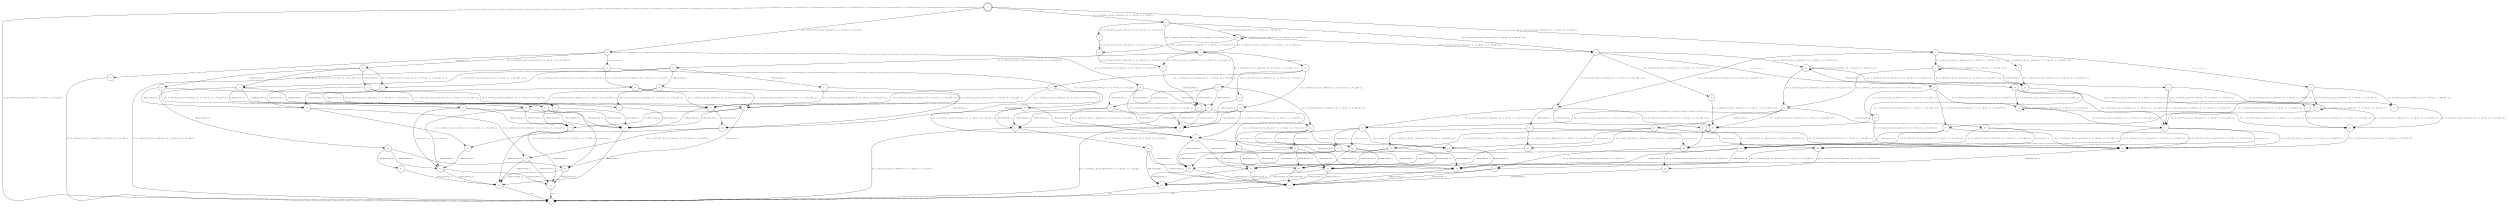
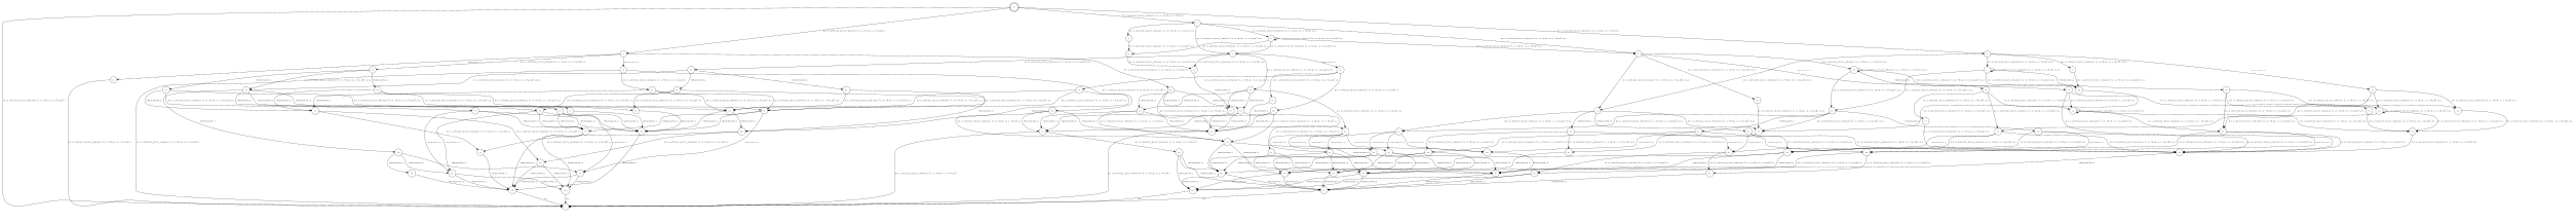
  digraph {
    fontname="Comic Neue"
    node [fontname="Comic Neue" shape=circle]
    edge [fontname="Comic Neue"]
    0 [peripheries=2]
    1
    2
    3
    4
    5
    6
    7
    8
    9
    10
    11
    12
    13
    14
    15
    16
    17
    18
    19
    20
    21
    22
    23
    24
    25
    26
    27
    28
    29
    30
    31
    32
    33
    34
    35
    36
    37
    38
    39
    40
-   41
    42
    43
    44
    45
    46
    47
    48
    49
    50
    51
    52
    53
    54
    55
    56
    57
    58
    59
    60
    61
    62
    63
    64
    65
    66
    67
    68
    69
    70
    71
    72
    73
    74
    75
    76
    77
    78
    79
    80
    81
    82
    83
    84
    85
    86
    87
    88
    89
    90
    91
    92
    93
    94
    95
    96
    97
    98
    99
    100
    0 -> 1 [label="EX !0 !ATOMIC_EXCH_BRANCH (1, +1, TRUE, +1, 1, FALSE) !::"]
    0 -> 2 [label="EX !1 !ATOMIC_EXCH_BRANCH (1, +0, TRUE, +0, 1, TRUE) !::"]
    0 -> 3 [label="EX !2 !ATOMIC_EXCH_BRANCH (1, +1, TRUE, +0, 2, TRUE) !::"]
    0 -> 4 [label="EX !0 !ATOMIC_EXCH_BRANCH (1, +1, TRUE, +1, 1, FALSE) !::"]
    2 -> 5 [label="EX !1 !ATOMIC_EXCH_BRANCH (1, +0, TRUE, +0, 1, TRUE) !:0:1:"]
    2 -> 6 [label="EX !2 !ATOMIC_EXCH_BRANCH (1, +1, TRUE, +0, 2, TRUE) !:0:1:"]
    2 -> 7 [label="EX !0 !ATOMIC_EXCH_BRANCH (1, +1, TRUE, +1, 1, FALSE) !:0:1:"]
    2 -> 8 [label="EX !1 !ATOMIC_EXCH_BRANCH (1, +0, TRUE, +0, 1, TRUE) !:0:1:"]
    3 -> 9 [label="EX !0 !ATOMIC_EXCH_BRANCH (1, +1, TRUE, +1, 1, TRUE) !:0:1:2:"]
    3 -> 10 [label="TERMINATE !2"]
    3 -> 11 [label="EX !1 !ATOMIC_EXCH_BRANCH (1, +0, TRUE, +0, 1, FALSE) !:0:1:2:"]
    3 -> 12 [label="EX !0 !ATOMIC_EXCH_BRANCH (1, +1, TRUE, +1, 1, TRUE) !:0:1:2:"]
    4 -> 13 [label="TERMINATE !0"]
    4 -> 14 [label="TERMINATE !0"]
    4 -> 15 [label="EX !1 !ATOMIC_EXCH_BRANCH (1, +0, TRUE, +0, 1, FALSE) !:0:"]
    4 -> 16 [label="EX !2 !ATOMIC_EXCH_BRANCH (1, +1, TRUE, +0, 2, FALSE) !:0:"]
    5 -> 17 [label="EX !0 !ATOMIC_EXCH_BRANCH (1, +1, TRUE, +1, 1, FALSE) !:0:1:"]
    6 -> 11 [label="EX !1 !ATOMIC_EXCH_BRANCH (1, +0, TRUE, +0, 1, FALSE) !:0:1:2:"]
    6 -> 18 [label="EX !1 !ATOMIC_EXCH_BRANCH (1, +0, TRUE, +0, 1, FALSE) !:0:1:2:"]
    6 -> 19 [label="TERMINATE !2"]
    6 -> 20 [label="EX !0 !ATOMIC_EXCH_BRANCH (1, +1, TRUE, +1, 1, TRUE) !:0:1:2:"]
    7 -> 21 [label="EX !1 !ATOMIC_EXCH_BRANCH (1, +0, TRUE, +0, 1, FALSE) !:0:1:"]
    7 -> 22 [label="TERMINATE !0"]
    7 -> 23 [label="EX !2 !ATOMIC_EXCH_BRANCH (1, +1, TRUE, +0, 2, FALSE) !:0:1:"]
    7 -> 24 [label="EX !1 !ATOMIC_EXCH_BRANCH (1, +0, TRUE, +0, 1, FALSE) !:0:1:"]
    8 -> 6 [label="EX !2 !ATOMIC_EXCH_BRANCH (1, +1, TRUE, +0, 2, TRUE) !:0:1:"]
    8 -> 7 [label="EX !0 !ATOMIC_EXCH_BRANCH (1, +1, TRUE, +1, 1, FALSE) !:0:1:"]
    8 -> 8 [label="EX !1 !ATOMIC_EXCH_BRANCH (1, +0, TRUE, +0, 1, TRUE) !:0:1:"]
    8 -> 17 [label="EX !0 !ATOMIC_EXCH_BRANCH (1, +1, TRUE, +1, 1, FALSE) !:0:1:"]
    9 -> 25 [label="EX !1 !ATOMIC_EXCH_BRANCH (1, +0, TRUE, +0, 1, FALSE) !:0:1:2:"]
    10 -> 26 [label="EX !0 !ATOMIC_EXCH_BRANCH (1, +1, TRUE, +1, 1, TRUE) !:0:1:"]
    10 -> 27 [label="EX !1 !ATOMIC_EXCH_BRANCH (1, +0, TRUE, +0, 1, FALSE) !:0:1:"]
    10 -> 28 [label="EX !0 !ATOMIC_EXCH_BRANCH (1, +1, TRUE, +1, 1, TRUE) !:0:1:"]
    11 -> 29 [label="EX !0 !ATOMIC_EXCH_BRANCH (1, +1, TRUE, +1, 1, FALSE) !:0:1:2:"]
    11 -> 30 [label="TERMINATE !1"]
    11 -> 31 [label="TERMINATE !2"]
    11 -> 32 [label="EX !0 !ATOMIC_EXCH_BRANCH (1, +1, TRUE, +1, 1, FALSE) !:0:1:2:"]
    12 -> 12 [label="EX !0 !ATOMIC_EXCH_BRANCH (1, +1, TRUE, +1, 1, TRUE) !:0:1:2:"]
    12 -> 25 [label="EX !1 !ATOMIC_EXCH_BRANCH (1, +0, TRUE, +0, 1, FALSE) !:0:1:2:"]
    12 -> 33 [label="TERMINATE !2"]
    12 -> 34 [label="EX !1 !ATOMIC_EXCH_BRANCH (1, +0, TRUE, +0, 1, FALSE) !:0:1:2:"]
    13 -> 1 [label="EX !2 !ATOMIC_EXCH_BRANCH (1, +1, TRUE, +0, 2, FALSE) !::"]
    14 -> 1 [label="EX !2 !ATOMIC_EXCH_BRANCH (1, +1, TRUE, +0, 2, FALSE) !::"]
    14 -> 35 [label="EX !1 !ATOMIC_EXCH_BRANCH (1, +0, TRUE, +0, 1, FALSE) !::"]
    14 -> 36 [label="EX !2 !ATOMIC_EXCH_BRANCH (1, +1, TRUE, +0, 2, FALSE) !::"]
    15 -> 37 [label="TERMINATE !0"]
    15 -> 38 [label="TERMINATE !1"]
    15 -> 39 [label="TERMINATE !0"]
    15 -> 40 [label="EX !2 !ATOMIC_EXCH_BRANCH (1, +1, TRUE, +0, 2, TRUE) !:0:1:"]
-   16 -> 41 [label="EX !1 !ATOMIC_EXCH_BRANCH (1, +0, TRUE, +0, 1, FALSE) !:0:1:2:"]
    16 -> 42 [label="TERMINATE !2"]
    16 -> 43 [label="TERMINATE !0"]
    16 -> 44 [label="EX !1 !ATOMIC_EXCH_BRANCH (1, +0, TRUE, +0, 1, FALSE) !:0:1:2:"]
    17 -> 21 [label="EX !1 !ATOMIC_EXCH_BRANCH (1, +0, TRUE, +0, 1, FALSE) !:0:1:"]
    18 -> 29 [label="EX !0 !ATOMIC_EXCH_BRANCH (1, +1, TRUE, +1, 1, FALSE) !:0:1:2:"]
    19 -> 27 [label="EX !1 !ATOMIC_EXCH_BRANCH (1, +0, TRUE, +0, 1, FALSE) !:0:1:"]
    19 -> 45 [label="EX !1 !ATOMIC_EXCH_BRANCH (1, +0, TRUE, +0, 1, FALSE) !:0:1:"]
    19 -> 46 [label="EX !0 !ATOMIC_EXCH_BRANCH (1, +1, TRUE, +1, 1, TRUE) !:0:1:"]
    20 -> 20 [label="EX !0 !ATOMIC_EXCH_BRANCH (1, +1, TRUE, +1, 1, TRUE) !:0:1:2:"]
    20 -> 25 [label="EX !1 !ATOMIC_EXCH_BRANCH (1, +0, TRUE, +0, 1, FALSE) !:0:1:2:"]
    20 -> 34 [label="EX !1 !ATOMIC_EXCH_BRANCH (1, +0, TRUE, +0, 1, FALSE) !:0:1:2:"]
    20 -> 47 [label="TERMINATE !2"]
    21 -> 37 [label="TERMINATE !0"]
    22 -> 48 [label="EX !1 !ATOMIC_EXCH_BRANCH (1, +0, TRUE, +0, 1, FALSE) !:1:"]
    22 -> 49 [label="EX !2 !ATOMIC_EXCH_BRANCH (1, +1, TRUE, +0, 2, FALSE) !:1:"]
    22 -> 50 [label="EX !1 !ATOMIC_EXCH_BRANCH (1, +0, TRUE, +0, 1, FALSE) !:1:"]
-   23 -> 41 [label="EX !1 !ATOMIC_EXCH_BRANCH (1, +0, TRUE, +0, 1, FALSE) !:0:1:2:"]
    23 -> 44 [label="EX !1 !ATOMIC_EXCH_BRANCH (1, +0, TRUE, +0, 1, FALSE) !:0:1:2:"]
    23 -> 51 [label="TERMINATE !2"]
    23 -> 52 [label="TERMINATE !0"]
    24 -> 37 [label="TERMINATE !0"]
    24 -> 38 [label="TERMINATE !1"]
    24 -> 39 [label="TERMINATE !0"]
    24 -> 40 [label="EX !2 !ATOMIC_EXCH_BRANCH (1, +1, TRUE, +0, 2, TRUE) !:0:1:"]
    25 -> 29 [label="EX !0 !ATOMIC_EXCH_BRANCH (1, +1, TRUE, +1, 1, FALSE) !:0:1:2:"]
    26 -> 53 [label="EX !1 !ATOMIC_EXCH_BRANCH (1, +0, TRUE, +0, 1, FALSE) !:0:1:"]
    27 -> 54 [label="EX !0 !ATOMIC_EXCH_BRANCH (1, +1, TRUE, +1, 1, FALSE) !:0:1:"]
    27 -> 55 [label="TERMINATE !1"]
    27 -> 56 [label="EX !0 !ATOMIC_EXCH_BRANCH (1, +1, TRUE, +1, 1, FALSE) !:0:1:"]
    28 -> 28 [label="EX !0 !ATOMIC_EXCH_BRANCH (1, +1, TRUE, +1, 1, TRUE) !:0:1:"]
    28 -> 53 [label="EX !1 !ATOMIC_EXCH_BRANCH (1, +0, TRUE, +0, 1, FALSE) !:0:1:"]
    28 -> 57 [label="EX !1 !ATOMIC_EXCH_BRANCH (1, +0, TRUE, +0, 1, FALSE) !:0:1:"]
    29 -> 58 [label="TERMINATE !0"]
    30 -> 55 [label="TERMINATE !2"]
    30 -> 59 [label="EX !0 !ATOMIC_EXCH_BRANCH (1, +1, TRUE, +1, 1, FALSE) !:0:2:"]
    30 -> 60 [label="EX !0 !ATOMIC_EXCH_BRANCH (1, +1, TRUE, +1, 1, FALSE) !:0:2:"]
    31 -> 54 [label="EX !0 !ATOMIC_EXCH_BRANCH (1, +1, TRUE, +1, 1, FALSE) !:0:1:"]
    31 -> 55 [label="TERMINATE !1"]
    31 -> 56 [label="EX !0 !ATOMIC_EXCH_BRANCH (1, +1, TRUE, +1, 1, FALSE) !:0:1:"]
    32 -> 58 [label="TERMINATE !0"]
    32 -> 61 [label="TERMINATE !1"]
    32 -> 62 [label="TERMINATE !2"]
    32 -> 63 [label="TERMINATE !0"]
    33 -> 26 [label="EX !0 !ATOMIC_EXCH_BRANCH (1, +1, TRUE, +1, 1, TRUE) !:0:1:"]
    33 -> 28 [label="EX !0 !ATOMIC_EXCH_BRANCH (1, +1, TRUE, +1, 1, TRUE) !:0:1:"]
    33 -> 57 [label="EX !1 !ATOMIC_EXCH_BRANCH (1, +0, TRUE, +0, 1, FALSE) !:0:1:"]
    34 -> 29 [label="EX !0 !ATOMIC_EXCH_BRANCH (1, +1, TRUE, +1, 1, FALSE) !:0:1:2:"]
    34 -> 32 [label="EX !0 !ATOMIC_EXCH_BRANCH (1, +1, TRUE, +1, 1, FALSE) !:0:1:2:"]
    34 -> 64 [label="TERMINATE !1"]
    34 -> 65 [label="TERMINATE !2"]
    35 -> 66 [label="TERMINATE !1"]
    35 -> 67 [label="TERMINATE !1"]
    35 -> 68 [label="EX !2 !ATOMIC_EXCH_BRANCH (1, +1, TRUE, +0, 2, TRUE) !:1:"]
    36 -> 69 [label="EX !1 !ATOMIC_EXCH_BRANCH (1, +0, TRUE, +0, 1, FALSE) !:1:2:"]
    36 -> 70 [label="TERMINATE !2"]
    36 -> 71 [label="EX !1 !ATOMIC_EXCH_BRANCH (1, +0, TRUE, +0, 1, FALSE) !:1:2:"]
    37 -> 66 [label="TERMINATE !1"]
    38 -> 66 [label="TERMINATE !0"]
    38 -> 67 [label="TERMINATE !0"]
    38 -> 72 [label="EX !2 !ATOMIC_EXCH_BRANCH (1, +1, TRUE, +0, 2, TRUE) !:0:"]
    39 -> 66 [label="TERMINATE !1"]
    39 -> 67 [label="TERMINATE !1"]
    39 -> 68 [label="EX !2 !ATOMIC_EXCH_BRANCH (1, +1, TRUE, +0, 2, TRUE) !:1:"]
    40 -> 58 [label="TERMINATE !0"]
    40 -> 61 [label="TERMINATE !1"]
    40 -> 62 [label="TERMINATE !2"]
    40 -> 63 [label="TERMINATE !0"]
-   41 -> 73 [label="TERMINATE !0"]
    42 -> 70 [label="TERMINATE !0"]
    42 -> 74 [label="EX !1 !ATOMIC_EXCH_BRANCH (1, +0, TRUE, +0, 1, FALSE) !:0:1:"]
    42 -> 75 [label="EX !1 !ATOMIC_EXCH_BRANCH (1, +0, TRUE, +0, 1, FALSE) !:0:1:"]
    43 -> 69 [label="EX !1 !ATOMIC_EXCH_BRANCH (1, +0, TRUE, +0, 1, FALSE) !:1:2:"]
    43 -> 70 [label="TERMINATE !2"]
    43 -> 71 [label="EX !1 !ATOMIC_EXCH_BRANCH (1, +0, TRUE, +0, 1, FALSE) !:1:2:"]
    44 -> 73 [label="TERMINATE !0"]
    44 -> 76 [label="TERMINATE !1"]
    44 -> 77 [label="TERMINATE !2"]
    44 -> 78 [label="TERMINATE !0"]
    45 -> 54 [label="EX !0 !ATOMIC_EXCH_BRANCH (1, +1, TRUE, +1, 1, FALSE) !:0:1:"]
    46 -> 46 [label="EX !0 !ATOMIC_EXCH_BRANCH (1, +1, TRUE, +1, 1, TRUE) !:0:1:"]
    46 -> 53 [label="EX !1 !ATOMIC_EXCH_BRANCH (1, +0, TRUE, +0, 1, FALSE) !:0:1:"]
    46 -> 57 [label="EX !1 !ATOMIC_EXCH_BRANCH (1, +0, TRUE, +0, 1, FALSE) !:0:1:"]
    47 -> 46 [label="EX !0 !ATOMIC_EXCH_BRANCH (1, +1, TRUE, +1, 1, TRUE) !:0:1:"]
-   47 -> 57 [label="EX !1 !ATOMIC_EXCH_BRANCH (1, +0, TRUE, +0, 1, FALSE) !:0:1:"]
+   47 -> 54 [label="EX !1 !ATOMIC_EXCH_BRANCH (1, +0, TRUE, +0, 1, FALSE) !:0:1:"]
    47 -> 79 [label="EX !0 !ATOMIC_EXCH_BRANCH (1, +1, TRUE, +1, 1, TRUE) !:0:1:"]
    48 -> 66 [label="TERMINATE !1"]
    49 -> 69 [label="EX !1 !ATOMIC_EXCH_BRANCH (1, +0, TRUE, +0, 1, FALSE) !:1:2:"]
    49 -> 71 [label="EX !1 !ATOMIC_EXCH_BRANCH (1, +0, TRUE, +0, 1, FALSE) !:1:2:"]
    49 -> 80 [label="TERMINATE !2"]
    50 -> 66 [label="TERMINATE !1"]
    50 -> 67 [label="TERMINATE !1"]
    50 -> 68 [label="EX !2 !ATOMIC_EXCH_BRANCH (1, +1, TRUE, +0, 2, TRUE) !:1:"]
    51 -> 74 [label="EX !1 !ATOMIC_EXCH_BRANCH (1, +0, TRUE, +0, 1, FALSE) !:0:1:"]
    51 -> 75 [label="EX !1 !ATOMIC_EXCH_BRANCH (1, +0, TRUE, +0, 1, FALSE) !:0:1:"]
    51 -> 80 [label="TERMINATE !0"]
    52 -> 69 [label="EX !1 !ATOMIC_EXCH_BRANCH (1, +0, TRUE, +0, 1, FALSE) !:1:2:"]
    52 -> 71 [label="EX !1 !ATOMIC_EXCH_BRANCH (1, +0, TRUE, +0, 1, FALSE) !:1:2:"]
    53 -> 54 [label="EX !0 !ATOMIC_EXCH_BRANCH (1, +1, TRUE, +1, 1, FALSE) !:0:1:"]
    54 -> 81 [label="TERMINATE !0"]
    55 -> 82 [label="EX !0 !ATOMIC_EXCH_BRANCH (1, +1, TRUE, +1, 1, FALSE) !:0:"]
    55 -> 83 [label="EX !0 !ATOMIC_EXCH_BRANCH (1, +1, TRUE, +1, 1, FALSE) !:0:"]
    56 -> 81 [label="TERMINATE !0"]
    56 -> 84 [label="TERMINATE !1"]
    56 -> 85 [label="TERMINATE !0"]
    57 -> 54 [label="EX !0 !ATOMIC_EXCH_BRANCH (1, +1, TRUE, +1, 1, FALSE) !:0:1:"]
    57 -> 56 [label="EX !0 !ATOMIC_EXCH_BRANCH (1, +1, TRUE, +1, 1, FALSE) !:0:1:"]
    57 -> 86 [label="TERMINATE !1"]
    58 -> 81 [label="TERMINATE !2"]
    59 -> 87 [label="TERMINATE !0"]
    60 -> 84 [label="TERMINATE !2"]
    60 -> 87 [label="TERMINATE !0"]
    60 -> 88 [label="TERMINATE !0"]
    61 -> 84 [label="TERMINATE !2"]
    61 -> 87 [label="TERMINATE !0"]
    61 -> 88 [label="TERMINATE !0"]
    62 -> 81 [label="TERMINATE !0"]
    62 -> 84 [label="TERMINATE !1"]
    62 -> 85 [label="TERMINATE !0"]
    63 -> 81 [label="TERMINATE !2"]
    63 -> 85 [label="TERMINATE !2"]
    63 -> 88 [label="TERMINATE !1"]
    64 -> 59 [label="EX !0 !ATOMIC_EXCH_BRANCH (1, +1, TRUE, +1, 1, FALSE) !:0:2:"]
    64 -> 60 [label="EX !0 !ATOMIC_EXCH_BRANCH (1, +1, TRUE, +1, 1, FALSE) !:0:2:"]
    64 -> 86 [label="TERMINATE !2"]
    65 -> 54 [label="EX !0 !ATOMIC_EXCH_BRANCH (1, +1, TRUE, +1, 1, FALSE) !:0:1:"]
    65 -> 56 [label="EX !0 !ATOMIC_EXCH_BRANCH (1, +1, TRUE, +1, 1, FALSE) !:0:1:"]
    65 -> 86 [label="TERMINATE !1"]
    66 -> 1 [label="EX !2 !ATOMIC_EXCH_BRANCH (1, +1, TRUE, +0, 2, TRUE) !::"]
    67 -> 1 [label="EX !2 !ATOMIC_EXCH_BRANCH (1, +1, TRUE, +0, 2, TRUE) !::"]
    67 -> 89 [label="EX !2 !ATOMIC_EXCH_BRANCH (1, +1, TRUE, +0, 2, TRUE) !::"]
    68 -> 81 [label="TERMINATE !2"]
    68 -> 85 [label="TERMINATE !2"]
    68 -> 88 [label="TERMINATE !1"]
    69 -> 80 [label="TERMINATE !2"]
    69 -> 90 [label="TERMINATE !2"]
    70 -> 91 [label="EX !1 !ATOMIC_EXCH_BRANCH (1, +0, TRUE, +0, 1, FALSE) !:1:"]
    70 -> 92 [label="EX !1 !ATOMIC_EXCH_BRANCH (1, +0, TRUE, +0, 1, FALSE) !:1:"]
    71 -> 90 [label="TERMINATE !2"]
    71 -> 93 [label="TERMINATE !1"]
    71 -> 94 [label="TERMINATE !2"]
    72 -> 84 [label="TERMINATE !2"]
    72 -> 87 [label="TERMINATE !0"]
    73 -> 90 [label="TERMINATE !2"]
    74 -> 90 [label="TERMINATE !0"]
    75 -> 90 [label="TERMINATE !0"]
    75 -> 94 [label="TERMINATE !0"]
    75 -> 95 [label="TERMINATE !1"]
    76 -> 93 [label="TERMINATE !0"]
    76 -> 95 [label="TERMINATE !2"]
    76 -> 96 [label="TERMINATE !0"]
    77 -> 90 [label="TERMINATE !0"]
    77 -> 94 [label="TERMINATE !0"]
    77 -> 95 [label="TERMINATE !1"]
    78 -> 90 [label="TERMINATE !2"]
    78 -> 93 [label="TERMINATE !1"]
    78 -> 94 [label="TERMINATE !2"]
    79 -> 53 [label="EX !1 !ATOMIC_EXCH_BRANCH (1, +0, TRUE, +0, 1, FALSE) !:0:1:"]
    80 -> 91 [label="EX !1 !ATOMIC_EXCH_BRANCH (1, +0, TRUE, +0, 1, FALSE) !:1:"]
    80 -> 92 [label="EX !1 !ATOMIC_EXCH_BRANCH (1, +0, TRUE, +0, 1, FALSE) !:1:"]
    81 -> 97 [label="TERMINATE !1"]
    82 -> 97 [label="TERMINATE !0"]
    83 -> 97 [label="TERMINATE !0"]
    83 -> 98 [label="TERMINATE !0"]
    84 -> 97 [label="TERMINATE !0"]
    84 -> 98 [label="TERMINATE !0"]
    85 -> 97 [label="TERMINATE !1"]
    85 -> 98 [label="TERMINATE !1"]
    86 -> 82 [label="EX !0 !ATOMIC_EXCH_BRANCH (1, +1, TRUE, +1, 1, FALSE) !:0:"]
    86 -> 83 [label="EX !0 !ATOMIC_EXCH_BRANCH (1, +1, TRUE, +1, 1, FALSE) !:0:"]
    87 -> 97 [label="TERMINATE !2"]
    88 -> 97 [label="TERMINATE !2"]
    88 -> 98 [label="TERMINATE !2"]
    89 -> 88 [label="TERMINATE !0"]
    89 -> 97 [label="TERMINATE !2"]
    89 -> 98 [label="TERMINATE !2"]
    90 -> 99 [label="TERMINATE !1"]
-   91 -> 95 [label="TERMINATE !1"]
+   91 -> 99 [label="TERMINATE !1"]
    92 -> 99 [label="TERMINATE !1"]
    92 -> 100 [label="TERMINATE !1"]
    93 -> 99 [label="TERMINATE !2"]
    93 -> 100 [label="TERMINATE !2"]
    94 -> 99 [label="TERMINATE !1"]
    94 -> 100 [label="TERMINATE !1"]
    95 -> 99 [label="TERMINATE !0"]
    95 -> 100 [label="TERMINATE !0"]
    96 -> 99 [label="TERMINATE !2"]
    97 -> 1 [label=exit]
    98 -> 1 [label=exit]
    99 -> 1 [label=exit]
    100 -> 1 [label=exit]
  }
